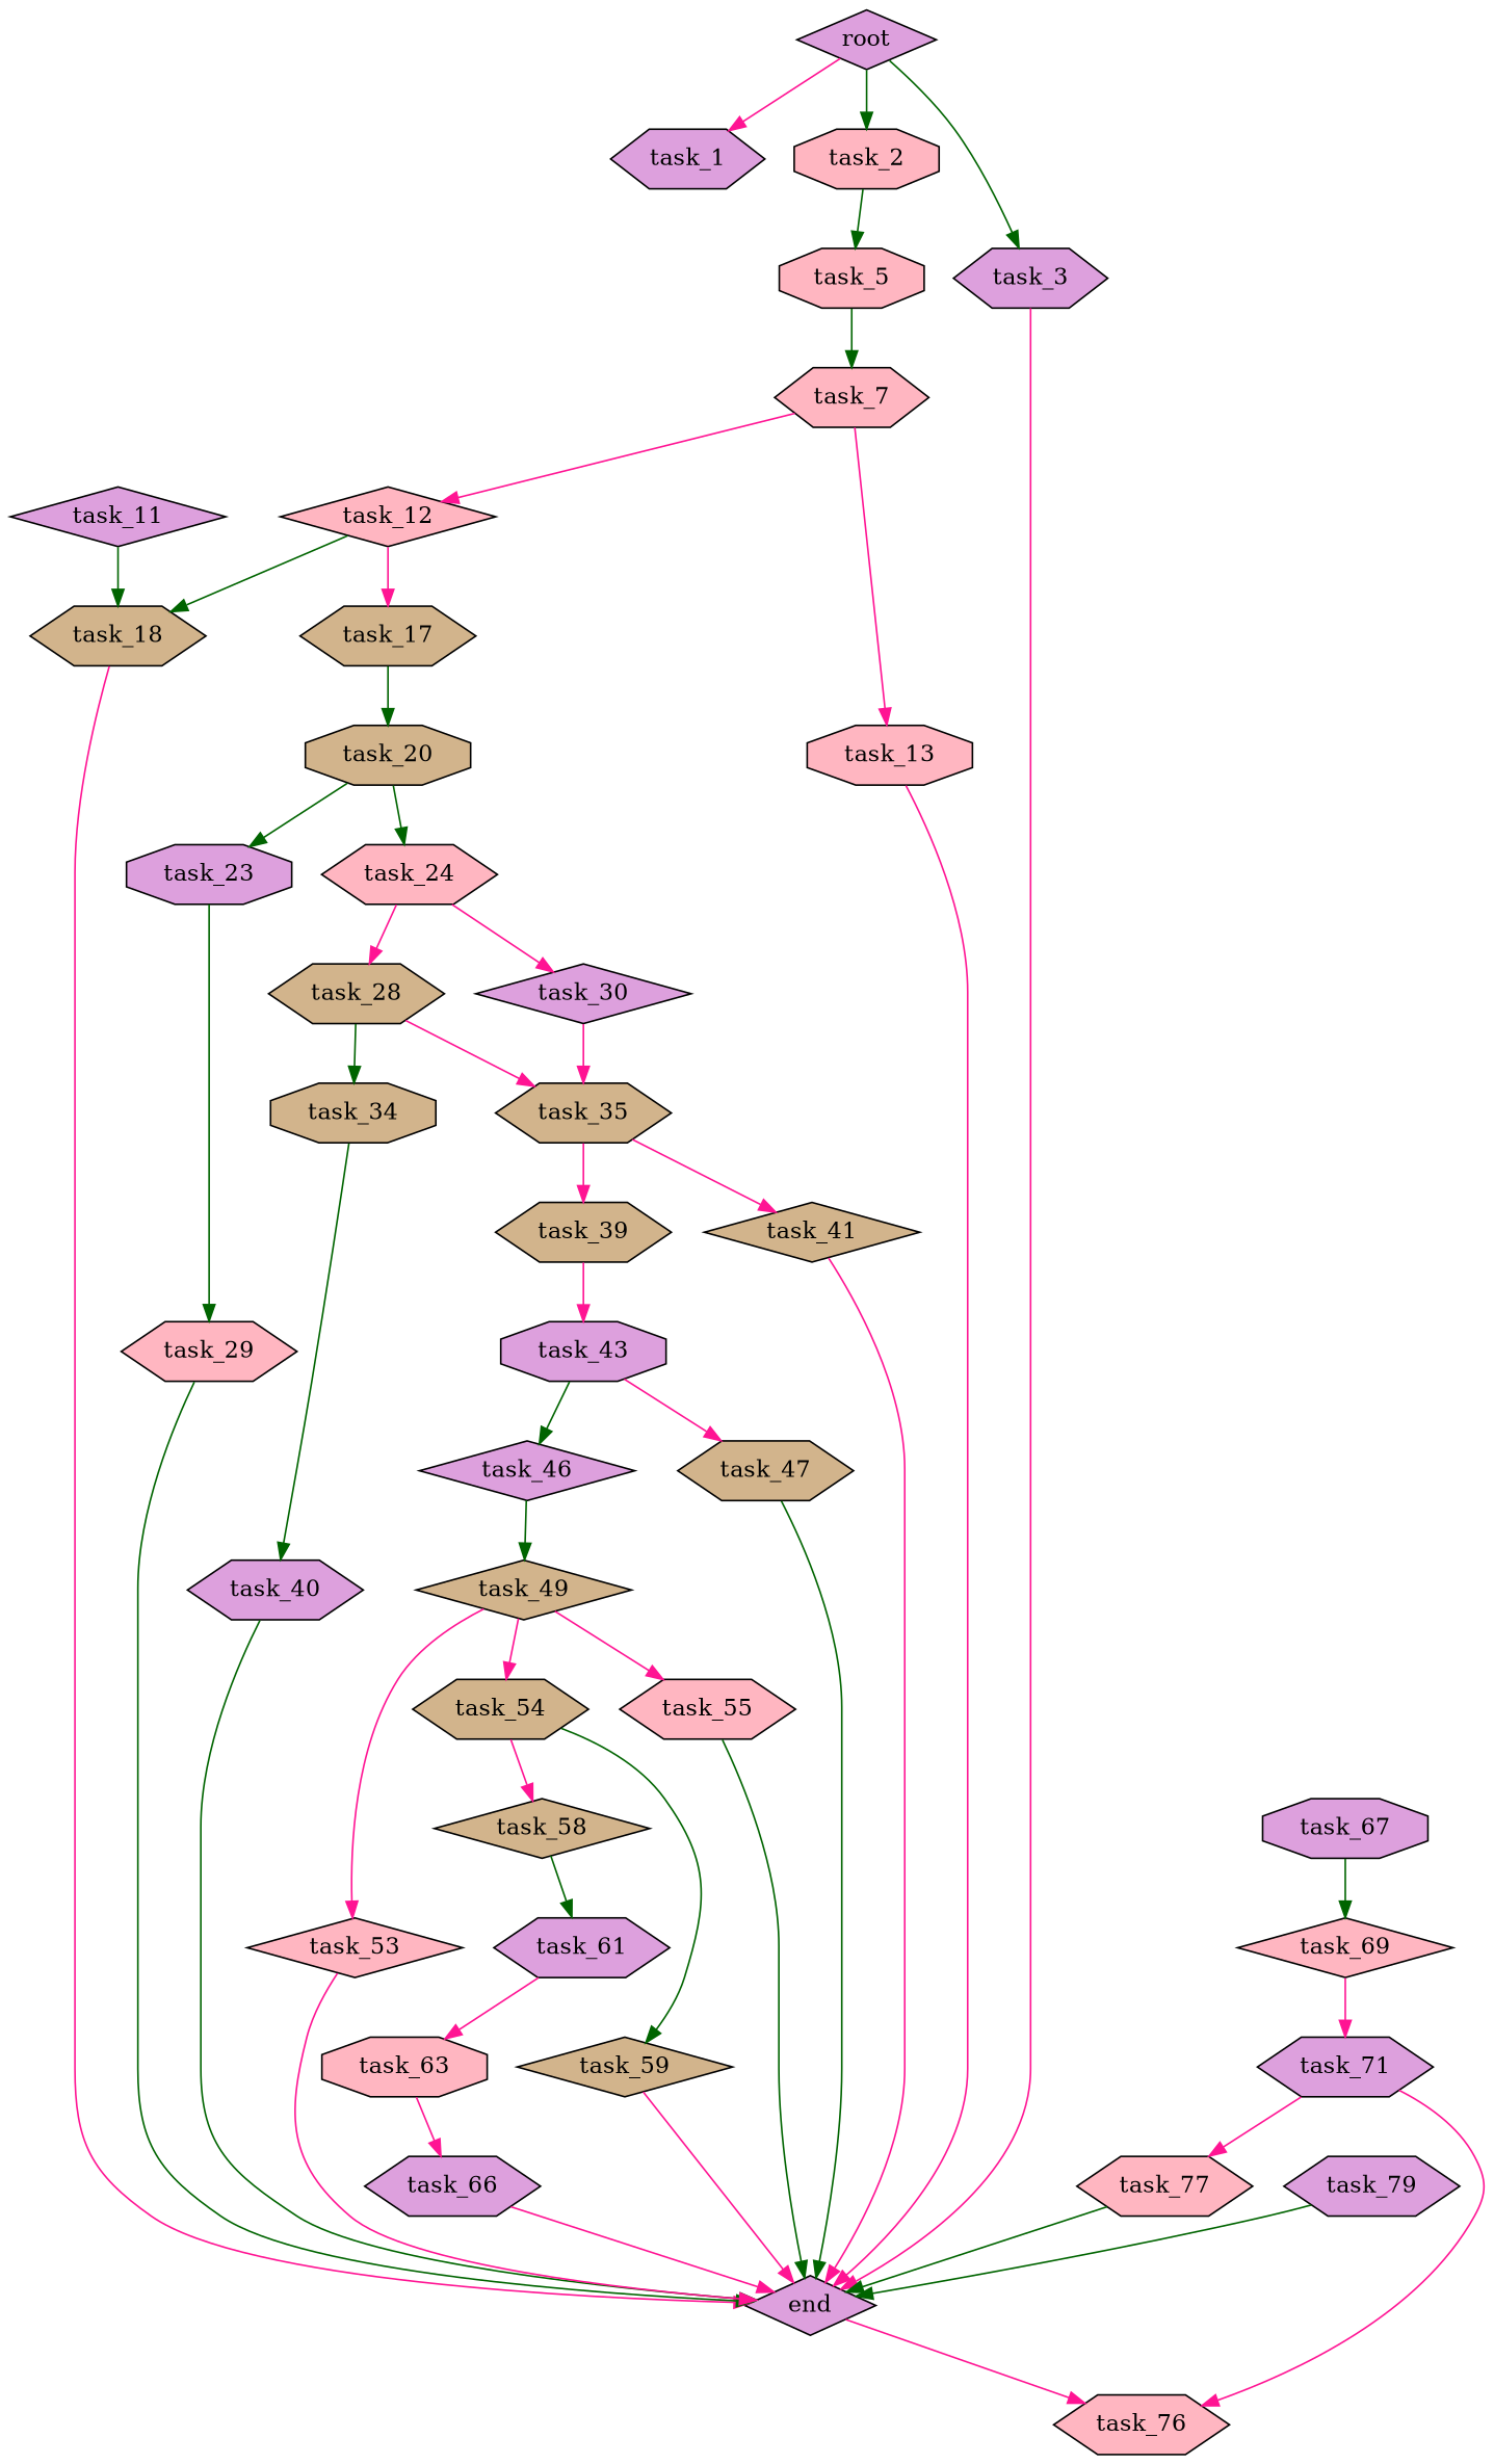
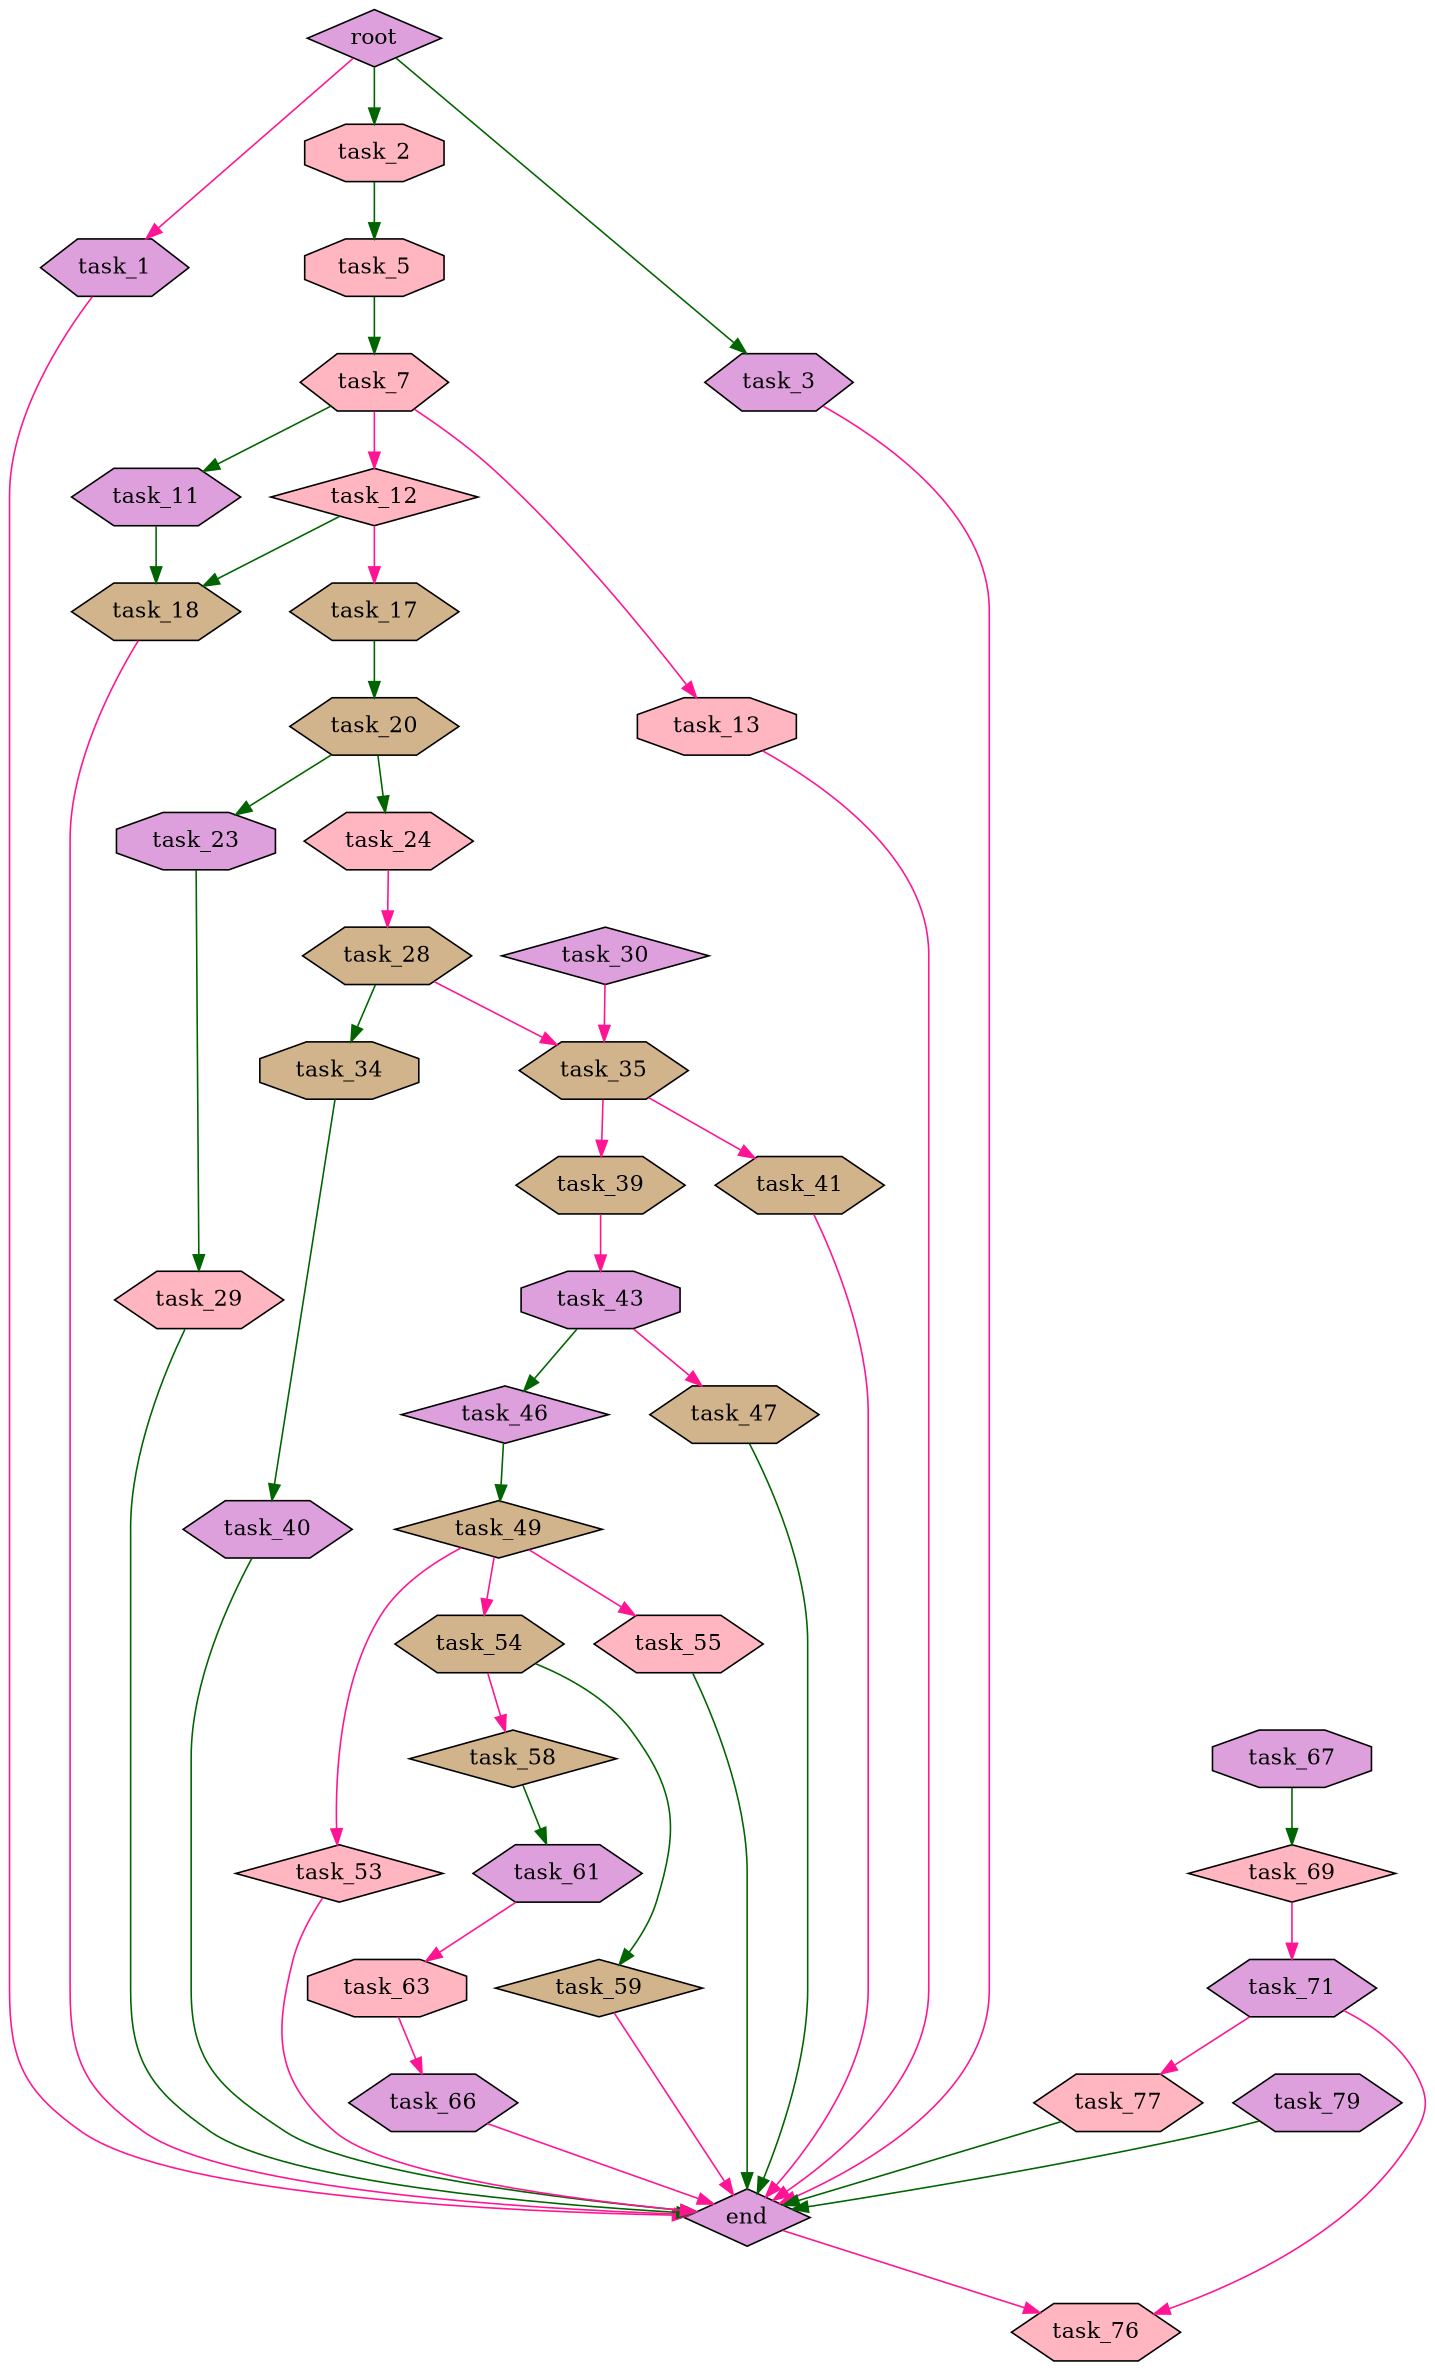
  digraph {
    node [fillcolor=plum shape=hexagon style=filled]
    edge [color=deeppink]
    root [shape=diamond]
    task_1
    task_2 [fillcolor=lightpink shape=octagon]
    task_3
    end [shape=diamond]
    task_5 [fillcolor=lightpink shape=octagon]
    task_76 [fillcolor=lightpink]
    task_7 [fillcolor=lightpink]
-   task_11 [shape=diamond]
+   task_11
    task_12 [fillcolor=lightpink shape=diamond]
    task_13 [fillcolor=lightpink shape=octagon]
    task_18 [fillcolor=tan]
    task_17 [fillcolor=tan]
-   task_20 [fillcolor=tan shape=octagon]
+   task_20 [fillcolor=tan]
    task_23 [shape=octagon]
    task_24 [fillcolor=lightpink]
    task_29 [fillcolor=lightpink]
    task_28 [fillcolor=tan]
    task_30 [shape=diamond]
    task_34 [fillcolor=tan shape=octagon]
    task_35 [fillcolor=tan]
    task_40
    task_39 [fillcolor=tan]
-   task_41 [fillcolor=tan shape=diamond]
+   task_41 [fillcolor=tan]
    task_43 [shape=octagon]
    task_46 [shape=diamond]
    task_47 [fillcolor=tan]
    task_49 [fillcolor=tan shape=diamond]
    task_53 [fillcolor=lightpink shape=diamond]
    task_54 [fillcolor=tan]
    task_55 [fillcolor=lightpink]
    task_58 [fillcolor=tan shape=diamond]
    task_59 [fillcolor=tan shape=diamond]
    task_61
    task_63 [fillcolor=lightpink shape=octagon]
    task_66
    task_67 [shape=octagon]
    task_69 [fillcolor=lightpink shape=diamond]
    task_71
    task_77 [fillcolor=lightpink]
    task_79
    root -> task_1
    root -> task_2 [color=darkgreen]
    root -> task_3 [color=darkgreen]
+   task_1 -> end
    task_2 -> task_5 [color=darkgreen]
    task_3 -> end
    end -> task_76
    task_5 -> task_7 [color=darkgreen]
+   task_7 -> task_11 [color=darkgreen]
    task_7 -> task_12
    task_7 -> task_13
    task_11 -> task_18 [color=darkgreen]
    task_12 -> task_18 [color=darkgreen]
    task_12 -> task_17
    task_13 -> end
    task_18 -> end
    task_17 -> task_20 [color=darkgreen]
    task_20 -> task_23 [color=darkgreen]
    task_20 -> task_24 [color=darkgreen]
    task_23 -> task_29 [color=darkgreen]
    task_24 -> task_28
-   task_24 -> task_30
    task_29 -> end [color=darkgreen]
    task_28 -> task_34 [color=darkgreen]
    task_28 -> task_35
    task_30 -> task_35
    task_34 -> task_40 [color=darkgreen]
    task_35 -> task_39
    task_35 -> task_41
    task_40 -> end [color=darkgreen]
    task_39 -> task_43
    task_41 -> end
    task_43 -> task_46 [color=darkgreen]
    task_43 -> task_47
    task_46 -> task_49 [color=darkgreen]
    task_47 -> end [color=darkgreen]
    task_49 -> task_53
    task_49 -> task_54
    task_49 -> task_55
    task_53 -> end
    task_54 -> task_58
    task_54 -> task_59 [color=darkgreen]
    task_55 -> end [color=darkgreen]
    task_58 -> task_61 [color=darkgreen]
    task_59 -> end
    task_61 -> task_63
    task_63 -> task_66
    task_66 -> end
    task_67 -> task_69 [color=darkgreen]
    task_69 -> task_71
    task_71 -> task_76
    task_71 -> task_77
    task_77 -> end [color=darkgreen]
    task_79 -> end [color=darkgreen]
  }
